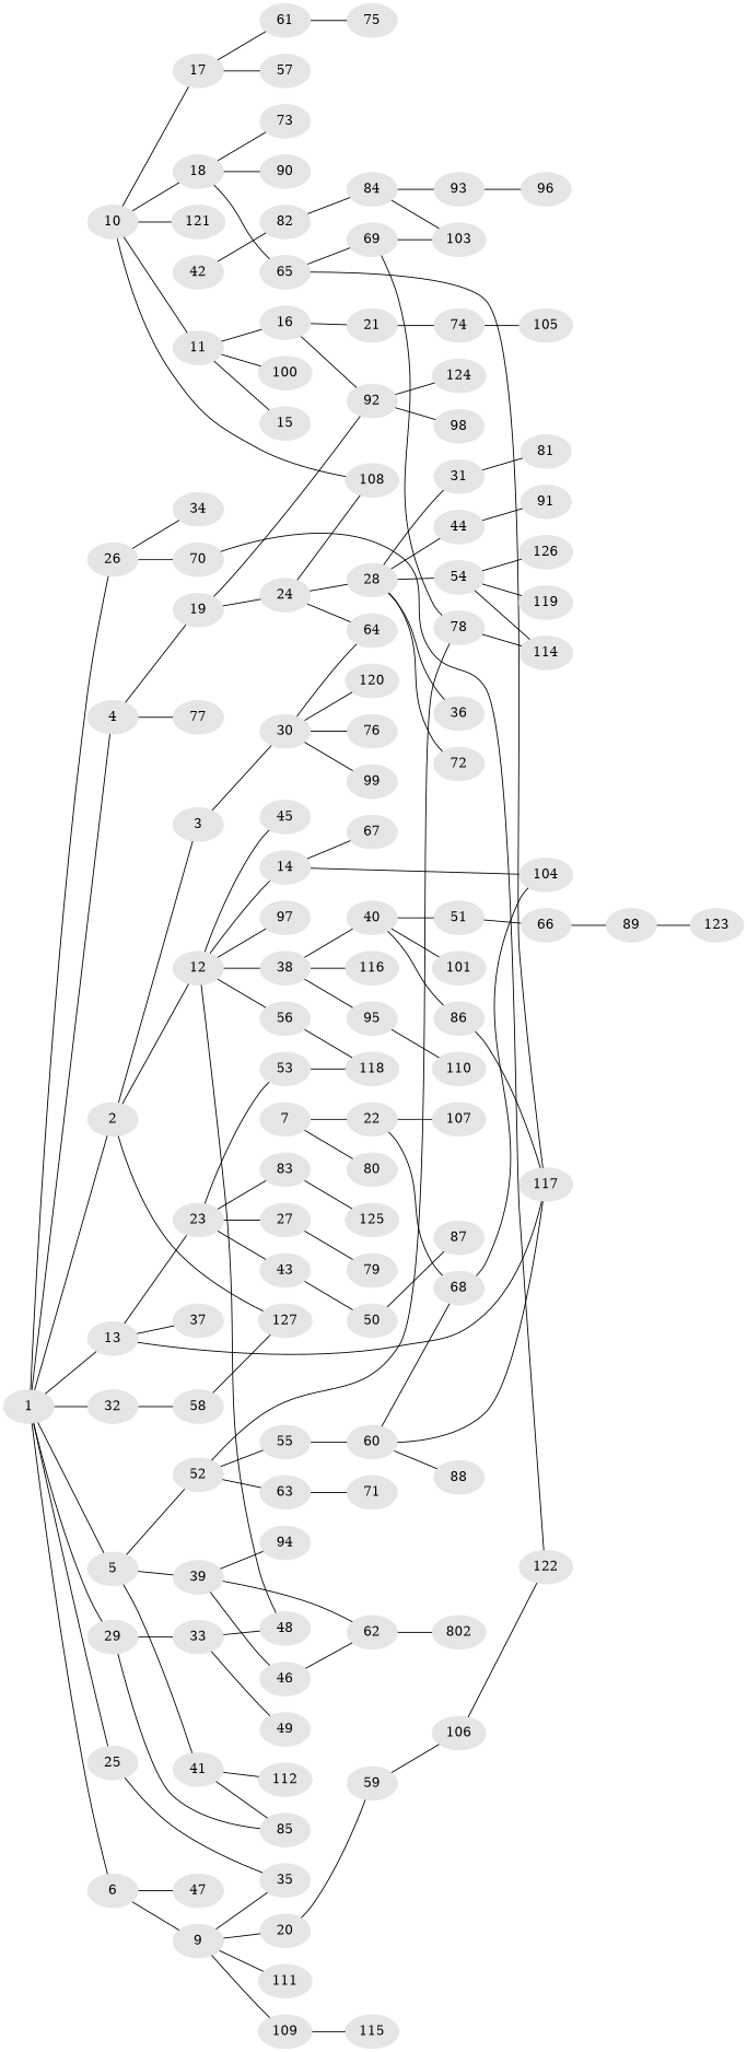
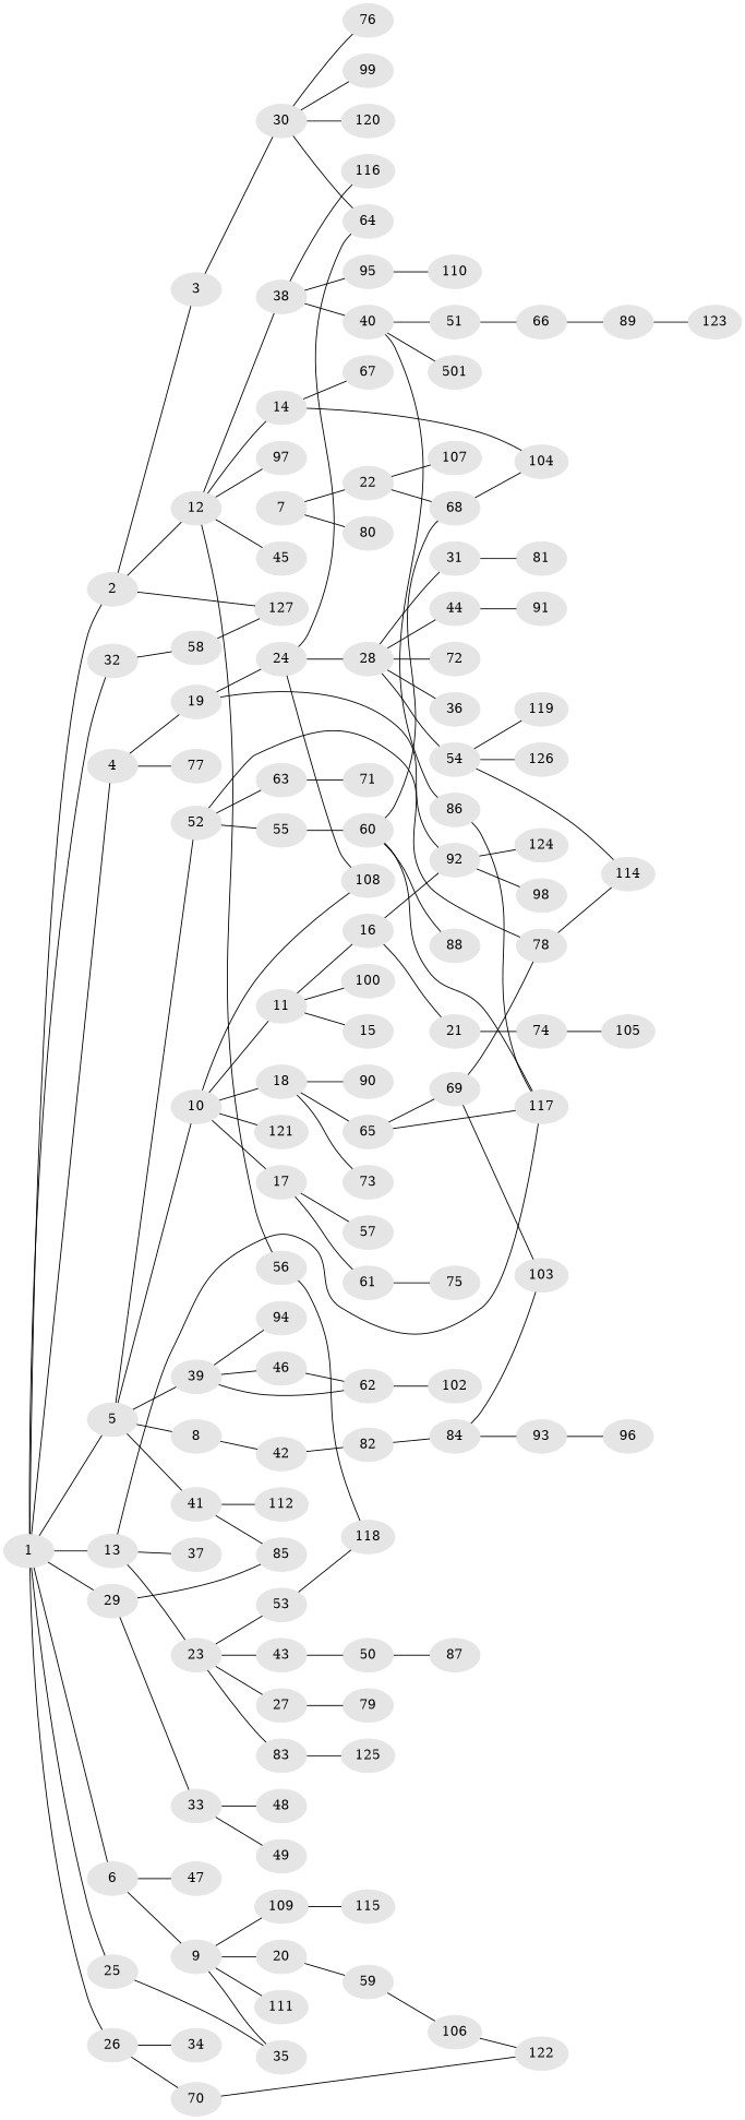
  graph {
    rankdir=LR
    node [color=gray90 style=filled]
    1
    2
    4
    5
    6
    13
    25
    26
    29
    32
    3
    12
    127
    19
    77
+   8
    10
    39
    41
    52
    9
    47
    23
    37
    117
    35
    34
    70
    33
    85
    58
    30
    14
    38
    45
    48
    56
    97
    7
    22
    80
    64
    76
    99
    120
    92
    24
    42
    11
    17
    18
    108
    121
    46
    62
    94
    112
    55
    63
    78
    20
    109
    111
    68
    107
    82
    59
    115
    15
    16
    100
    57
    61
    65
    73
    90
    21
    67
    104
    40
    95
    116
    118
    27
    43
    53
    83
    74
    98
    124
    75
    69
    28
    106
    105
    79
    50
    125
    31
    36
    44
    54
    72
    122
    81
    91
    114
    119
    126
    49
    51
    86
-   101
+   101 [label=501]
    110
-   102 [label=802]
+   102
    66
    84
    87
    89
    60
    71
    88
    103
    123
    93
    96
    1 -- 2
    1 -- 4
    1 -- 5
    1 -- 6
    1 -- 13
    1 -- 25
    1 -- 26
    1 -- 29
    1 -- 32
    2 -- 3
    2 -- 12
    2 -- 127
    4 -- 19
    4 -- 77
+   5 -- 8
+   5 -- 10
    5 -- 39
    5 -- 41
    5 -- 52
    6 -- 9
    6 -- 47
    13 -- 23
    13 -- 37
    13 -- 117
    25 -- 35
    26 -- 34
    26 -- 70
    29 -- 33
    29 -- 85
    32 -- 58
    3 -- 30
    12 -- 14
    12 -- 38
    12 -- 45
-   12 -- 48
    12 -- 56
    12 -- 97
    19 -- 92
    19 -- 24
+   8 -- 42
    10 -- 11
    10 -- 17
    10 -- 18
    10 -- 108
    10 -- 121
    39 -- 46
    39 -- 62
    39 -- 94
    41 -- 85
    41 -- 112
    52 -- 55
    52 -- 63
    52 -- 78
    9 -- 35
    9 -- 20
    9 -- 109
    9 -- 111
    23 -- 27
    23 -- 43
    23 -- 53
    23 -- 83
    70 -- 122
    33 -- 48
    33 -- 49
    58 -- 127
    30 -- 64
    30 -- 76
    30 -- 99
    30 -- 120
    14 -- 67
    14 -- 104
    38 -- 40
    38 -- 95
    38 -- 116
    56 -- 118
    7 -- 22
    7 -- 80
    22 -- 68
    22 -- 107
    92 -- 98
    92 -- 124
    24 -- 64
    24 -- 108
    24 -- 28
    42 -- 82
    11 -- 15
    11 -- 16
    11 -- 100
    17 -- 57
    17 -- 61
    18 -- 65
    18 -- 73
    18 -- 90
    46 -- 62
    62 -- 102
    55 -- 60
    63 -- 71
    78 -- 114
    20 -- 59
    109 -- 115
    68 -- 104
    82 -- 84
    59 -- 106
    16 -- 92
    16 -- 21
    61 -- 75
    65 -- 117
    65 -- 69
    21 -- 74
    40 -- 51
    40 -- 86
    40 -- 101
    95 -- 110
    27 -- 79
    43 -- 50
    53 -- 118
    83 -- 125
    74 -- 105
    69 -- 78
    69 -- 103
    28 -- 31
    28 -- 36
    28 -- 44
    28 -- 54
    28 -- 72
    106 -- 122
    50 -- 87
    31 -- 81
    44 -- 91
    54 -- 114
    54 -- 119
    54 -- 126
    51 -- 66
    86 -- 117
    66 -- 89
    84 -- 103
    84 -- 93
    89 -- 123
    60 -- 117
    60 -- 68
    60 -- 88
    93 -- 96
  }
